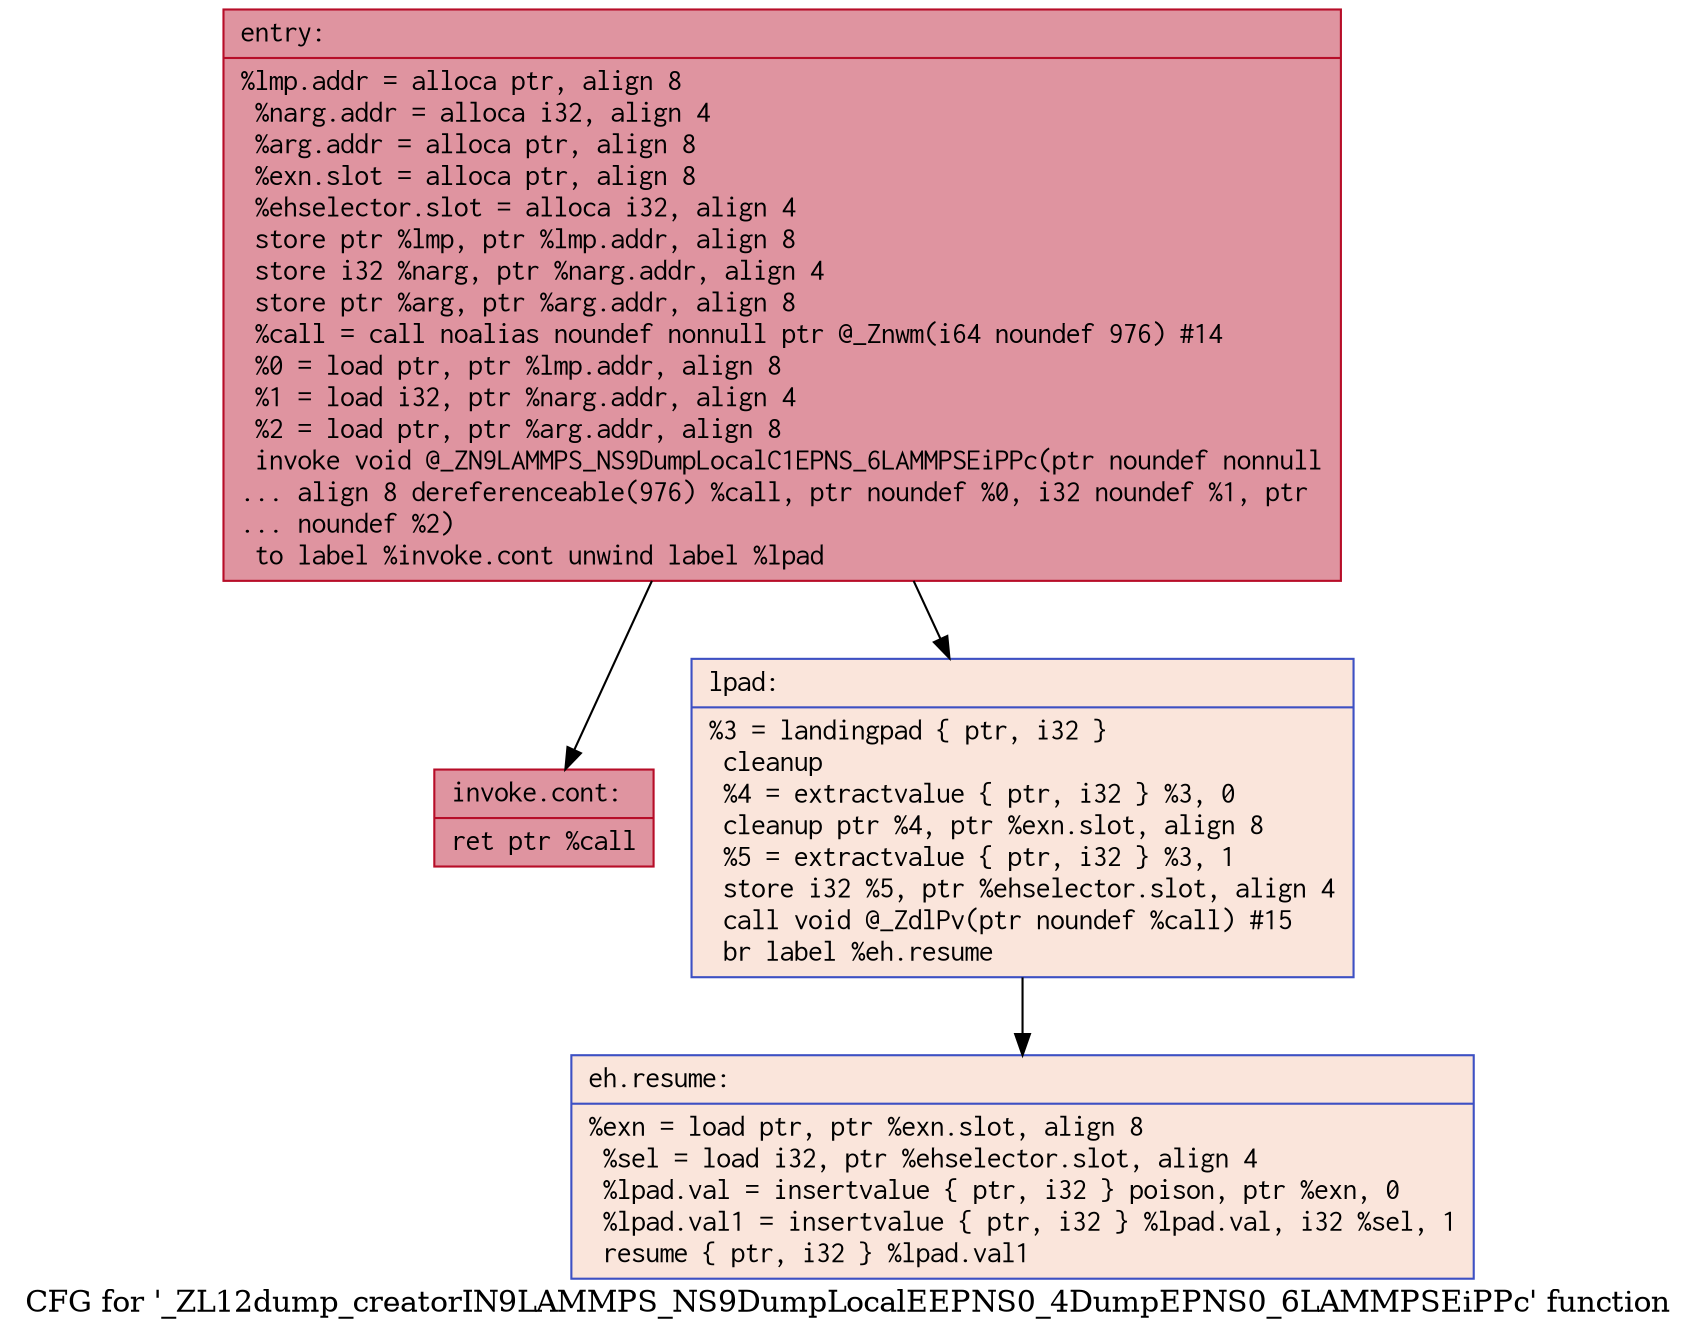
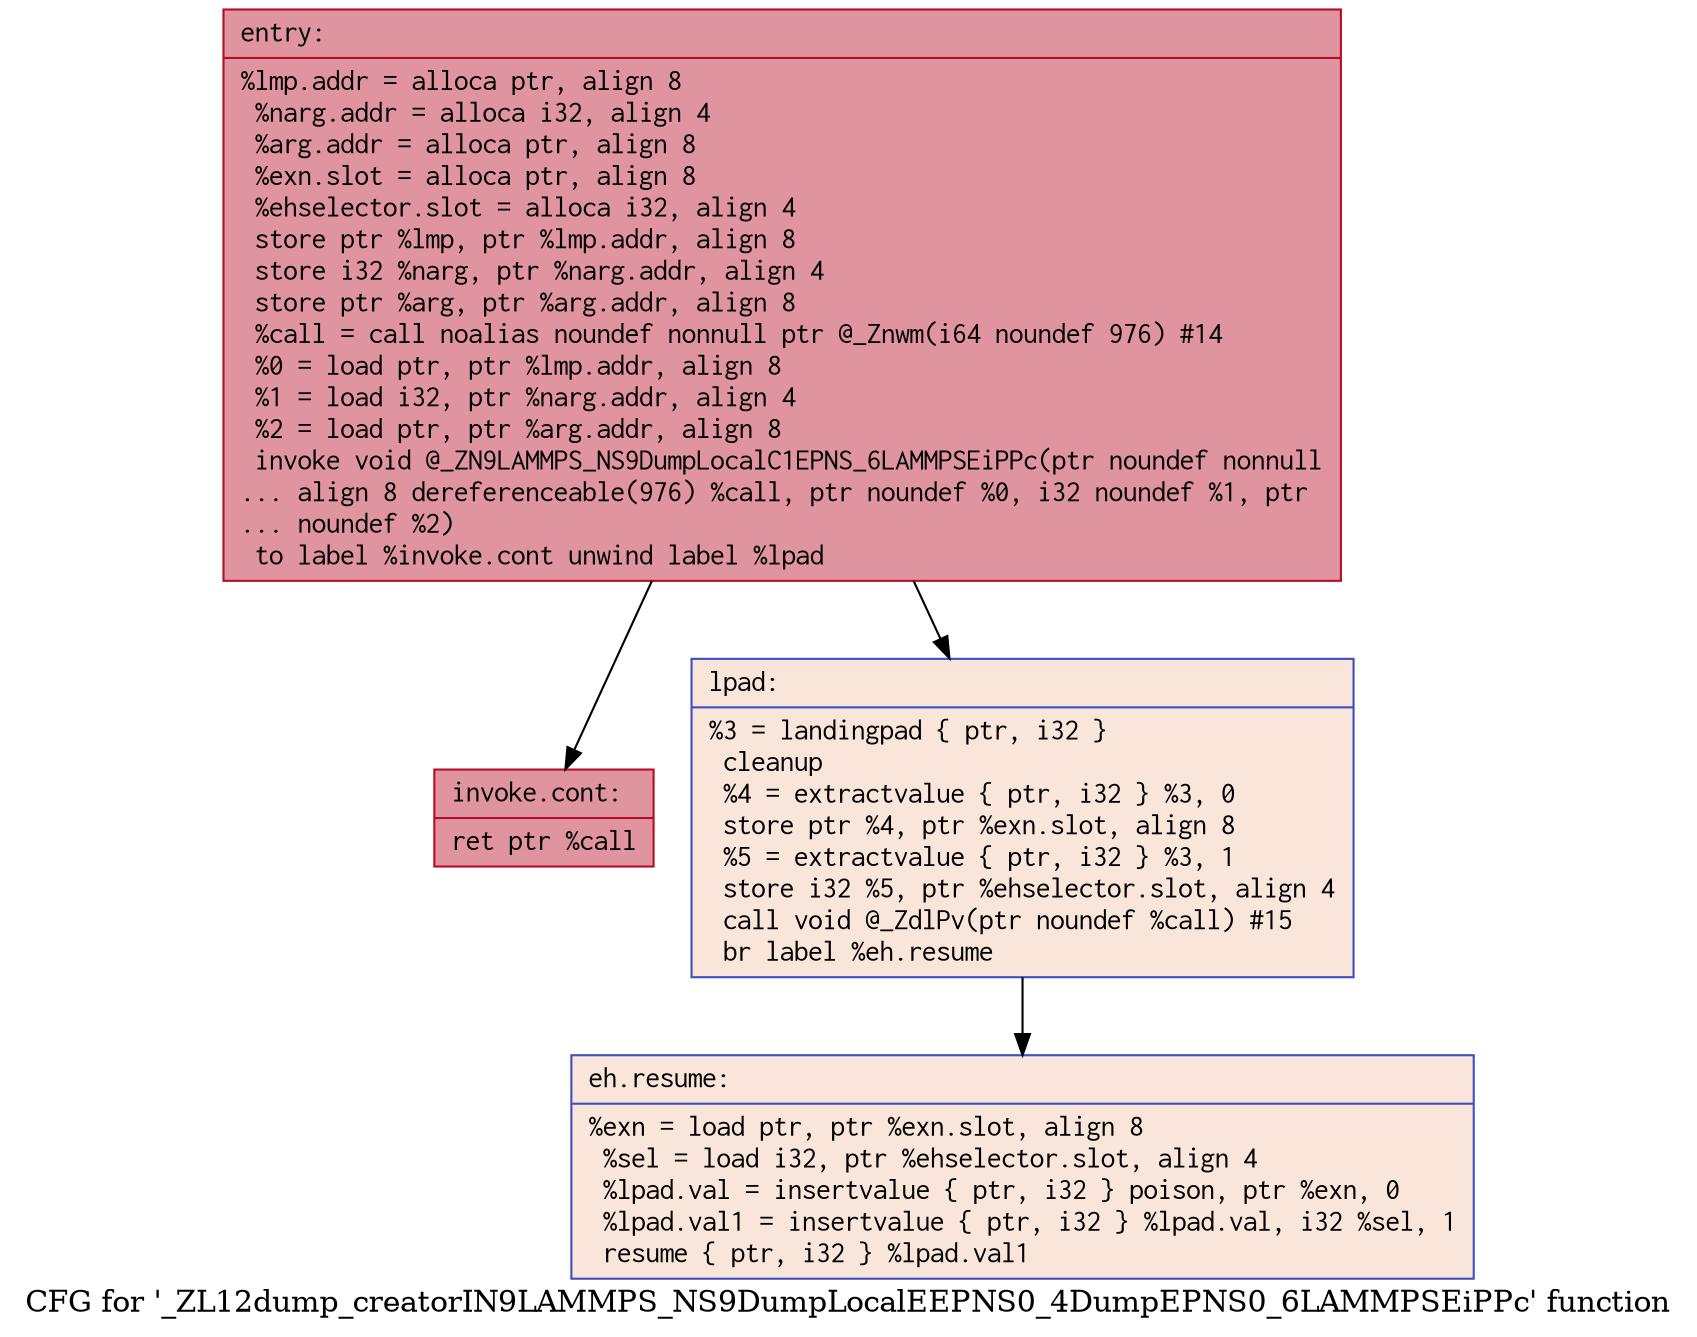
  digraph {
    label="CFG for '_ZL12dump_creatorIN9LAMMPS_NS9DumpLocalEEPNS0_4DumpEPNS0_6LAMMPSEiPPc' function"
    node [color="#b70d28ff" fillcolor="#b70d2870" fontname=Courier shape=record style=filled]
    n1 [label="{entry:\l|  %lmp.addr = alloca ptr, align 8\l  %narg.addr = alloca i32, align 4\l  %arg.addr = alloca ptr, align 8\l  %exn.slot = alloca ptr, align 8\l  %ehselector.slot = alloca i32, align 4\l  store ptr %lmp, ptr %lmp.addr, align 8\l  store i32 %narg, ptr %narg.addr, align 4\l  store ptr %arg, ptr %arg.addr, align 8\l  %call = call noalias noundef nonnull ptr @_Znwm(i64 noundef 976) #14\l  %0 = load ptr, ptr %lmp.addr, align 8\l  %1 = load i32, ptr %narg.addr, align 4\l  %2 = load ptr, ptr %arg.addr, align 8\l  invoke void @_ZN9LAMMPS_NS9DumpLocalC1EPNS_6LAMMPSEiPPc(ptr noundef nonnull\l... align 8 dereferenceable(976) %call, ptr noundef %0, i32 noundef %1, ptr\l... noundef %2)\l          to label %invoke.cont unwind label %lpad\l}"]
    n2 [label="{invoke.cont:\l|  ret ptr %call\l}"]
-   n3 [color="#3d50c3ff" fillcolor="#f4c5ad70" label="{lpad:\l|  %3 = landingpad \{ ptr, i32 \}\l          cleanup\l  %4 = extractvalue \{ ptr, i32 \} %3, 0\l  cleanup ptr %4, ptr %exn.slot, align 8\l  %5 = extractvalue \{ ptr, i32 \} %3, 1\l  store i32 %5, ptr %ehselector.slot, align 4\l  call void @_ZdlPv(ptr noundef %call) #15\l  br label %eh.resume\l}"]
+   n3 [color="#3d50c3ff" fillcolor="#f4c5ad70" label="{lpad:\l|  %3 = landingpad \{ ptr, i32 \}\l          cleanup\l  %4 = extractvalue \{ ptr, i32 \} %3, 0\l  store ptr %4, ptr %exn.slot, align 8\l  %5 = extractvalue \{ ptr, i32 \} %3, 1\l  store i32 %5, ptr %ehselector.slot, align 4\l  call void @_ZdlPv(ptr noundef %call) #15\l  br label %eh.resume\l}"]
    n4 [color="#3d50c3ff" fillcolor="#f4c5ad70" label="{eh.resume:\l|  %exn = load ptr, ptr %exn.slot, align 8\l  %sel = load i32, ptr %ehselector.slot, align 4\l  %lpad.val = insertvalue \{ ptr, i32 \} poison, ptr %exn, 0\l  %lpad.val1 = insertvalue \{ ptr, i32 \} %lpad.val, i32 %sel, 1\l  resume \{ ptr, i32 \} %lpad.val1\l}"]
    n1 -> n2
    n1 -> n3
    n3 -> n4
  }
